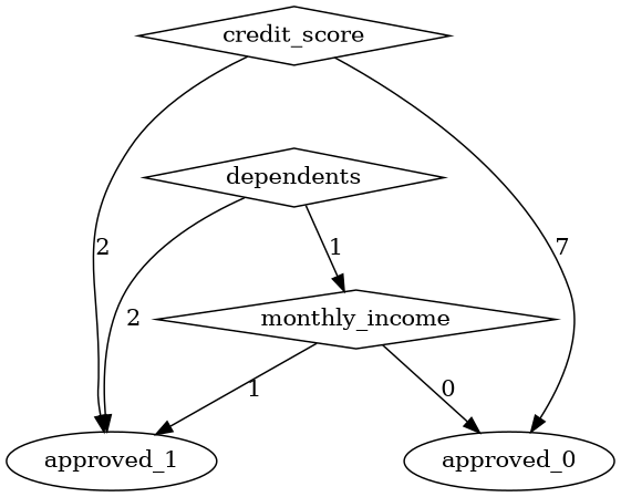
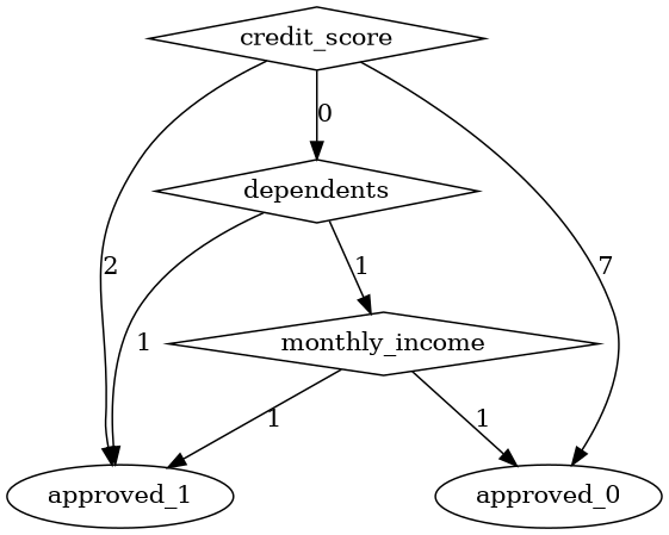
  digraph {
    node [shape=diamond]
    n1 [label=approved_1 shape=""]
    n2 [label=approved_0 shape=""]
    n3 [label=monthly_income]
    n4 [label=dependents]
    n5 [label=credit_score]
    n3 -> n1 [label=1]
-   n3 -> n2 [label=0]
-   n4 -> n1 [label=2]
+   n3 -> n2 [label=1]
+   n4 -> n1 [label=1]
    n4 -> n3 [label=1]
    n5 -> n1 [label=2]
    n5 -> n2 [label=7]
+   n5 -> n4 [label=0]
  }
